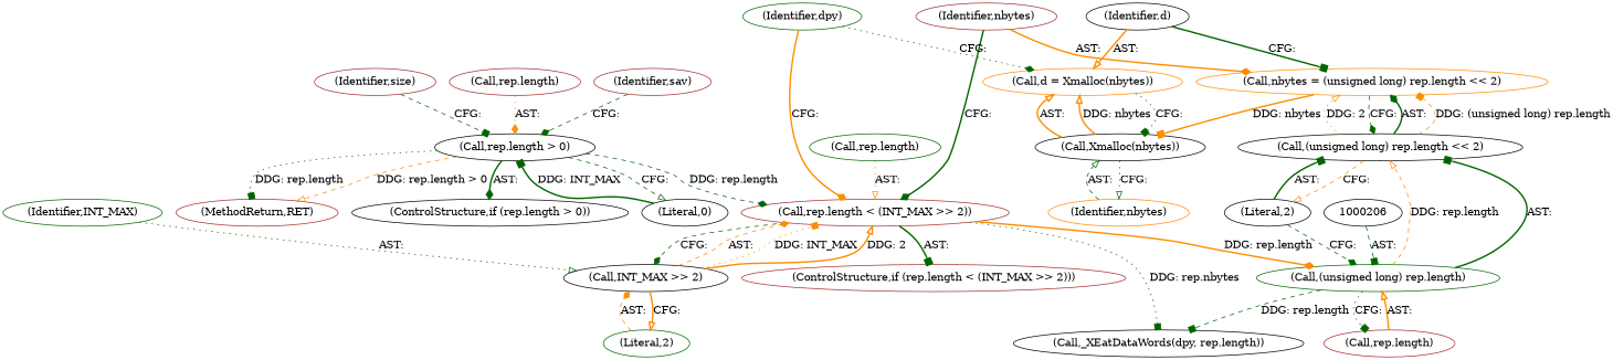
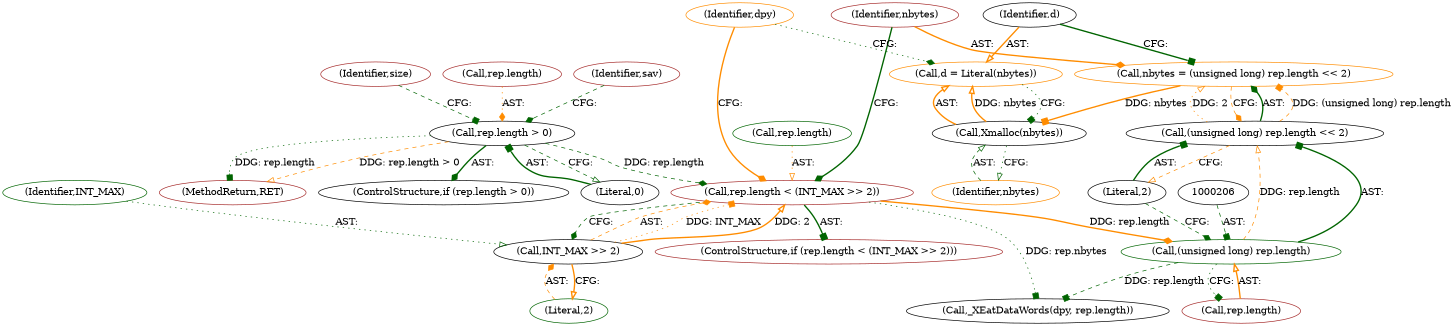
  digraph {
    node [color=black]
    edge [arrowhead=box color=darkgreen style=bold]
-   n1 [color=darkorange label="(Call,d = Xmalloc(nbytes))"]
+   n1 [color=darkorange label="(Call,d = Literal(nbytes))"]
    n2 [label="(Call,Xmalloc(nbytes))"]
    n3 [color=darkorange label="(Identifier,nbytes)"]
    n4 [color=darkorange label="(Call,nbytes = (unsigned long) rep.length << 2)"]
    n5 [label="(Call,(unsigned long) rep.length << 2)"]
    n6 [label="(Literal,2)"]
    n7 [color=darkgreen label="(Call,(unsigned long) rep.length)"]
    n8 [color=brown label="(Call,rep.length)"]
    n9 [label="(Call,_XEatDataWords(dpy, rep.length))"]
    n10 [color=brown label="(Call,rep.length < (INT_MAX >> 2))"]
    n11 [label="(Call,INT_MAX >> 2)"]
    n12 [color=brown label="(ControlStructure,if (rep.length < (INT_MAX >> 2)))"]
    n13 [color=darkgreen label="(Literal,2)"]
    n14 [label="(Call,rep.length > 0)"]
    n15 [label="(ControlStructure,if (rep.length > 0))"]
    n16 [label="(Literal,0)"]
    n17 [color=brown label="(MethodReturn,RET)"]
    n18 [color=darkgreen label="(Call,rep.length)"]
    n19 [color=brown label="(Identifier,nbytes)"]
-   n20 [color=darkgreen label="(Identifier,dpy)"]
+   n20 [color=darkorange label="(Identifier,dpy)"]
    n21 [color=brown label="(Identifier,sav)"]
    n22 [label="(Identifier,d)"]
    n23 [color=darkgreen label="(Identifier,INT_MAX)"]
    n24 [color=brown label="(Identifier,size)"]
    n25 [color=brown label="(Call,rep.length)"]
    1000206
    n1 -> n2 [label="CFG: " style=dotted]
    n2 -> n1 [arrowhead=onormal color=darkorange label="AST: "]
    n2 -> n1 [arrowhead=onormal color=darkorange label="DDG: nbytes"]
    n2 -> n3 [arrowhead=onormal label="CFG: " style=dotted]
    n3 -> n2 [arrowhead=onormal label="AST: " style=dashed]
    n4 -> n2 [color=darkorange label="DDG: nbytes"]
-   n4 -> n5 [arrowhead=diamond label="CFG: " style=dashed]
+   n4 -> n5 [arrowhead=diamond color=darkorange label="CFG: " style=dashed]
    n5 -> n4 [arrowhead=diamond label="AST: "]
    n5 -> n4 [color=darkorange label="DDG: (unsigned long) rep.length" style=dashed]
    n5 -> n4 [arrowhead=onormal color=darkorange label="DDG: 2" style=dotted]
    n5 -> n6 [arrowhead=onormal color=darkorange label="CFG: " style=dashed]
    n6 -> n5 [label="AST: "]
    n6 -> n7 [arrowhead=diamond label="CFG: " style=dashed]
    n7 -> n5 [label="AST: "]
    n7 -> n5 [arrowhead=onormal color=darkorange label="DDG: rep.length" style=dashed]
    n7 -> n8 [label="CFG: " style=dotted]
    n7 -> n9 [label="DDG: rep.length" style=dashed]
    n8 -> n7 [arrowhead=onormal color=darkorange label="AST: "]
    n10 -> n7 [arrowhead=diamond color=darkorange label="DDG: rep.length"]
    n10 -> n9 [label="DDG: rep.nbytes" style=dotted]
    n10 -> n11 [arrowhead=diamond label="CFG: " style=dashed]
    n10 -> n12 [label="AST: "]
    n11 -> n10 [arrowhead=diamond color=darkorange label="AST: " style=dashed]
    n11 -> n10 [color=darkorange label="DDG: INT_MAX" style=dotted]
    n11 -> n10 [arrowhead=onormal color=darkorange label="DDG: 2"]
    n11 -> n13 [arrowhead=onormal color=darkorange label="CFG: "]
    n13 -> n11 [arrowhead=diamond color=darkorange label="AST: " style=dashed]
    n14 -> n10 [arrowhead=diamond label="DDG: rep.length" style=dashed]
    n14 -> n15 [arrowhead=diamond label="AST: "]
    n14 -> n16 [arrowhead=onormal label="CFG: " style=dashed]
    n14 -> n17 [arrowhead=onormal color=darkorange label="DDG: rep.length > 0" style=dashed]
    n14 -> n17 [label="DDG: rep.length" style=dotted]
-   n16 -> n14 [label="DDG: INT_MAX"]
+   n16 -> n14 [label="AST: "]
    n18 -> n10 [arrowhead=onormal color=darkorange label="AST: " style=dotted]
    n19 -> n4 [arrowhead=diamond color=darkorange label="AST: "]
    n19 -> n10 [arrowhead=diamond label="CFG: "]
    n20 -> n1 [arrowhead=diamond label="CFG: " style=dotted]
    n20 -> n10 [arrowhead=diamond color=darkorange label="CFG: "]
    n21 -> n14 [arrowhead=diamond label="CFG: " style=dashed]
    n22 -> n1 [arrowhead=onormal color=darkorange label="AST: "]
    n22 -> n4 [label="CFG: "]
    n23 -> n11 [arrowhead=onormal label="AST: " style=dotted]
    n24 -> n14 [label="CFG: " style=dashed]
    n25 -> n14 [arrowhead=diamond color=darkorange label="AST: " style=dotted]
    1000206 -> n7 [label="AST: " style=dashed]
  }
